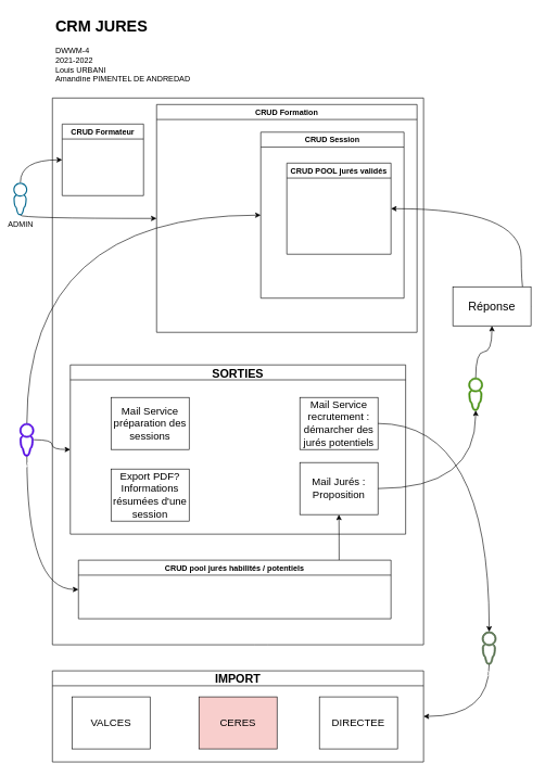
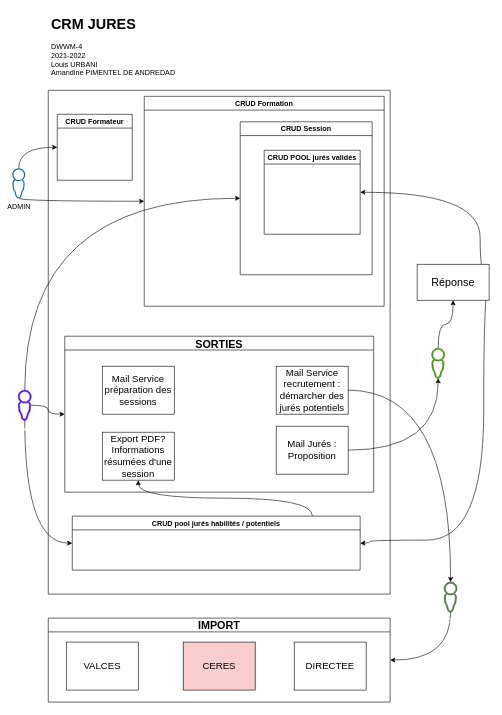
  <mxCell id="0" />
  <mxCell id="1" parent="0" />
  <mxCell id="2" style="edgeStyle=orthogonalEdgeStyle;curved=1;orthogonalLoop=1;jettySize=auto;html=1;entryX=0;entryY=0.5;entryDx=0;entryDy=0;" edge="1" parent="1" source="4" target="10"><mxGeometry relative="1" as="geometry"><mxPoint x="31" y="270" as="sourcePoint" /><Array as="points"><mxPoint x="31" y="245" /></Array></mxGeometry></mxCell>
  <mxCell id="3" style="edgeStyle=orthogonalEdgeStyle;curved=1;orthogonalLoop=1;jettySize=auto;html=1;entryX=0;entryY=0.5;entryDx=0;entryDy=0;" edge="1" parent="1" source="4" target="11"><mxGeometry relative="1" as="geometry"><Array as="points"><mxPoint x="31" y="335" /></Array></mxGeometry></mxCell>
  <mxCell id="4" value="ADMIN" style="pointerEvents=1;shadow=0;dashed=0;html=1;strokeColor=none;aspect=fixed;labelPosition=center;verticalLabelPosition=bottom;verticalAlign=top;align=center;outlineConnect=0;shape=mxgraph.vvd.administrator;fillColor=#066A90;" parent="1" vertex="1"><mxGeometry x="20" y="280" width="21.5" height="50" as="geometry" /></mxCell>
  <mxCell id="5" style="edgeStyle=orthogonalEdgeStyle;curved=1;orthogonalLoop=1;jettySize=auto;html=1;entryX=0;entryY=0.5;entryDx=0;entryDy=0;" edge="1" parent="1" source="8" target="12"><mxGeometry relative="1" as="geometry"><Array as="points"><mxPoint x="41" y="330" /></Array></mxGeometry></mxCell>
  <mxCell id="6" style="edgeStyle=orthogonalEdgeStyle;curved=1;orthogonalLoop=1;jettySize=auto;html=1;entryX=0;entryY=0.5;entryDx=0;entryDy=0;" edge="1" parent="1" source="8" target="15"><mxGeometry relative="1" as="geometry" /></mxCell>
  <mxCell id="7" style="edgeStyle=orthogonalEdgeStyle;curved=1;orthogonalLoop=1;jettySize=auto;html=1;entryX=0;entryY=0.5;entryDx=0;entryDy=0;" edge="1" parent="1" source="8" target="28"><mxGeometry relative="1" as="geometry"><Array as="points"><mxPoint x="41" y="905" /></Array></mxGeometry></mxCell>
  <mxCell id="8" value="FORMATEUR" style="pointerEvents=1;shadow=0;dashed=0;html=1;strokeColor=#3700CC;aspect=fixed;labelPosition=center;verticalLabelPosition=bottom;verticalAlign=top;align=center;outlineConnect=0;shape=mxgraph.vvd.administrator;fillColor=#6a00ff;fontColor=#ffffff;" parent="1" vertex="1"><mxGeometry x="30" y="650" width="21.5" height="50" as="geometry" /></mxCell>
  <mxCell id="9" value="" style="endArrow=none;html=1;" parent="1" edge="1"><mxGeometry width="50" height="50" relative="1" as="geometry"><mxPoint x="80" y="990" as="sourcePoint" /><mxPoint x="80" y="150" as="targetPoint" /></mxGeometry></mxCell>
  <mxCell id="10" value="CRUD Formateur" style="swimlane;" parent="1" vertex="1"><mxGeometry x="95" y="190" width="125" height="110" as="geometry" /></mxCell>
  <mxCell id="11" value="CRUD Formation" style="swimlane;" parent="1" vertex="1"><mxGeometry x="240" y="160" width="400" height="350" as="geometry" /></mxCell>
  <mxCell id="12" value="CRUD Session" style="swimlane;" parent="11" vertex="1"><mxGeometry x="160" y="42.5" width="220" height="255" as="geometry" /></mxCell>
  <mxCell id="13" value="CRUD POOL jurés validés" style="swimlane;" vertex="1" parent="12"><mxGeometry x="40" y="47.5" width="160" height="140" as="geometry" /></mxCell>
  <mxCell id="14" value="" style="endArrow=none;html=1;" parent="1" edge="1"><mxGeometry width="50" height="50" relative="1" as="geometry"><mxPoint x="650" y="990" as="sourcePoint" /><mxPoint x="650" y="150" as="targetPoint" /></mxGeometry></mxCell>
  <mxCell id="15" value="SORTIES" style="swimlane;fontSize=18;" parent="1" vertex="1"><mxGeometry x="107.5" y="560" width="515" height="260" as="geometry" /></mxCell>
  <mxCell id="16" value="Mail Jurés :&lt;br style=&quot;font-size: 16px;&quot;&gt;Proposition" style="whiteSpace=wrap;html=1;fontSize=16;" vertex="1" parent="15"><mxGeometry x="352.5" y="150" width="120" height="80" as="geometry" /></mxCell>
  <mxCell id="17" value="Mail Service préparation des sessions" style="whiteSpace=wrap;html=1;fontSize=16;" vertex="1" parent="15"><mxGeometry x="62.5" y="50" width="120" height="80" as="geometry" /></mxCell>
  <mxCell id="18" value="Export PDF?&lt;br style=&quot;font-size: 16px;&quot;&gt;Informations résumées d'une session" style="whiteSpace=wrap;html=1;fontSize=16;" vertex="1" parent="15"><mxGeometry x="62.5" y="160" width="120" height="80" as="geometry" /></mxCell>
  <mxCell id="19" value="Mail Service recrutement : démarcher des jurés potentiels" style="whiteSpace=wrap;html=1;fontSize=16;" vertex="1" parent="15"><mxGeometry x="352.5" y="50" width="120" height="80" as="geometry" /></mxCell>
  <mxCell id="20" value="" style="endArrow=none;html=1;" parent="1" edge="1"><mxGeometry width="50" height="50" relative="1" as="geometry"><mxPoint x="80" y="150" as="sourcePoint" /><mxPoint x="650" y="150" as="targetPoint" /></mxGeometry></mxCell>
  <mxCell id="21" value="&lt;h1&gt;CRM JURES&lt;/h1&gt;&lt;div&gt;DWWM-4&lt;/div&gt;&lt;div&gt;2021-2022&lt;/div&gt;&lt;div&gt;Louis URBANI&lt;/div&gt;&lt;div&gt;Amandine PIMENTEL DE ANDREDAD&lt;/div&gt;" style="text;html=1;strokeColor=none;fillColor=none;spacing=5;spacingTop=-20;whiteSpace=wrap;overflow=hidden;rounded=0;align=left;" parent="1" vertex="1"><mxGeometry x="80" y="20" width="230" height="120" as="geometry" /></mxCell>
  <mxCell id="22" value="" style="endArrow=none;html=1;" parent="1" edge="1"><mxGeometry width="50" height="50" relative="1" as="geometry"><mxPoint x="80" y="990" as="sourcePoint" /><mxPoint x="650" y="990" as="targetPoint" /><Array as="points"><mxPoint x="400" y="990" /></Array></mxGeometry></mxCell>
  <mxCell id="23" value="IMPORT" style="swimlane;fontSize=18;" vertex="1" parent="1"><mxGeometry x="80" y="1030" width="570" height="140" as="geometry" /></mxCell>
  <mxCell id="24" value="VALCES" style="whiteSpace=wrap;html=1;fontSize=16;" vertex="1" parent="23"><mxGeometry x="30" y="40" width="120" height="80" as="geometry" /></mxCell>
  <mxCell id="25" value="CERES" style="whiteSpace=wrap;html=1;fontSize=16;fillColor=#f8cecc;" vertex="1" parent="23"><mxGeometry x="225" y="40" width="120" height="80" as="geometry" /></mxCell>
  <mxCell id="26" value="DIRECTEE&lt;span style=&quot;color: rgba(0 , 0 , 0 , 0) ; font-family: monospace ; font-size: 0px&quot;&gt;%3CmxGraphModel%3E%3Croot%3E%3CmxCell%20id%3D%220%22%2F%3E%3CmxCell%20id%3D%221%22%20parent%3D%220%22%2F%3E%3CmxCell%20id%3D%222%22%20value%3D%22CERES%22%20style%3D%22whiteSpace%3Dwrap%3Bhtml%3D1%3BfontSize%3D16%3B%22%20vertex%3D%221%22%20parent%3D%221%22%3E%3CmxGeometry%20x%3D%22857%22%20y%3D%22760%22%20width%3D%22120%22%20height%3D%2280%22%20as%3D%22geometry%22%2F%3E%3C%2FmxCell%3E%3C%2Froot%3E%3C%2FmxGraphModel%3E&lt;/span&gt;" style="whiteSpace=wrap;html=1;fontSize=16;" vertex="1" parent="23"><mxGeometry x="410" y="40" width="120" height="80" as="geometry" /></mxCell>
- <mxCell id="27" style="edgeStyle=orthogonalEdgeStyle;curved=1;orthogonalLoop=1;jettySize=auto;html=1;entryX=0.5;entryY=1;entryDx=0;entryDy=0;exitX=0.834;exitY=-0.003;exitDx=0;exitDy=0;exitPerimeter=0;" edge="1" parent="1" source="28" target="16"><mxGeometry relative="1" as="geometry" /></mxCell>
+ <mxCell id="27" style="edgeStyle=orthogonalEdgeStyle;curved=1;orthogonalLoop=1;jettySize=auto;html=1;exitX=0.834;exitY=-0.003;exitDx=0;exitDy=0;exitPerimeter=0;" edge="1" parent="1" source="28" target="18"><mxGeometry relative="1" as="geometry" /></mxCell>
  <mxCell id="28" value="CRUD pool jurés habilités / potentiels" style="swimlane;startSize=23;" vertex="1" parent="1"><mxGeometry x="120" y="860" width="480" height="90" as="geometry" /></mxCell>
  <mxCell id="29" style="edgeStyle=orthogonalEdgeStyle;curved=1;orthogonalLoop=1;jettySize=auto;html=1;fontSize=18;entryX=1;entryY=0.5;entryDx=0;entryDy=0;exitX=1;exitY=0.5;exitDx=0;exitDy=0;" edge="1" parent="1" source="31" target="13"><mxGeometry relative="1" as="geometry"><Array as="points"><mxPoint x="800" y="470" /><mxPoint x="800" y="320" /></Array></mxGeometry></mxCell>
+ <mxCell id="30" style="edgeStyle=orthogonalEdgeStyle;curved=1;orthogonalLoop=1;jettySize=auto;html=1;entryX=1;entryY=0.5;entryDx=0;entryDy=0;exitX=1;exitY=0.5;exitDx=0;exitDy=0;" edge="1" parent="1" source="31" target="28"><mxGeometry relative="1" as="geometry"><Array as="points"><mxPoint x="806" y="470" /><mxPoint x="806" y="900" /><mxPoint x="616" y="900" /><mxPoint x="616" y="905" /></Array></mxGeometry></mxCell>
  <mxCell id="31" value="Réponse" style="whiteSpace=wrap;html=1;fontSize=18;" vertex="1" parent="1"><mxGeometry x="695" y="440" width="120" height="60" as="geometry" /></mxCell>
  <mxCell id="32" style="edgeStyle=orthogonalEdgeStyle;curved=1;orthogonalLoop=1;jettySize=auto;html=1;entryX=0.5;entryY=1;entryDx=0;entryDy=0;" edge="1" parent="1" source="33" target="31"><mxGeometry relative="1" as="geometry"><Array as="points" /></mxGeometry></mxCell>
  <mxCell id="33" value="JURE HABILITE" style="pointerEvents=1;shadow=0;dashed=0;html=1;strokeColor=#2D7600;aspect=fixed;labelPosition=center;verticalLabelPosition=bottom;verticalAlign=top;align=center;outlineConnect=0;shape=mxgraph.vvd.administrator;fillColor=#60a917;fontColor=#ffffff;" vertex="1" parent="1"><mxGeometry x="719.25" y="580" width="21.5" height="50" as="geometry" /></mxCell>
  <mxCell id="34" style="edgeStyle=orthogonalEdgeStyle;curved=1;orthogonalLoop=1;jettySize=auto;html=1;entryX=1;entryY=0.5;entryDx=0;entryDy=0;" edge="1" parent="1" source="35" target="23"><mxGeometry relative="1" as="geometry"><Array as="points"><mxPoint x="751" y="1100" /></Array></mxGeometry></mxCell>
  <mxCell id="35" value="JURE POTENTIEL" style="pointerEvents=1;shadow=0;dashed=0;html=1;strokeColor=#3A5431;aspect=fixed;labelPosition=center;verticalLabelPosition=bottom;verticalAlign=top;align=center;outlineConnect=0;shape=mxgraph.vvd.administrator;fillColor=#6d8764;fontColor=#ffffff;" vertex="1" parent="1"><mxGeometry x="740" y="970" width="21.5" height="50" as="geometry" /></mxCell>
  <mxCell id="36" style="edgeStyle=orthogonalEdgeStyle;curved=1;orthogonalLoop=1;jettySize=auto;html=1;fontSize=18;" edge="1" parent="1" source="19" target="35"><mxGeometry relative="1" as="geometry" /></mxCell>
  <mxCell id="37" style="edgeStyle=orthogonalEdgeStyle;orthogonalLoop=1;jettySize=auto;html=1;curved=1;" edge="1" parent="1" source="16" target="33"><mxGeometry relative="1" as="geometry" /></mxCell>
